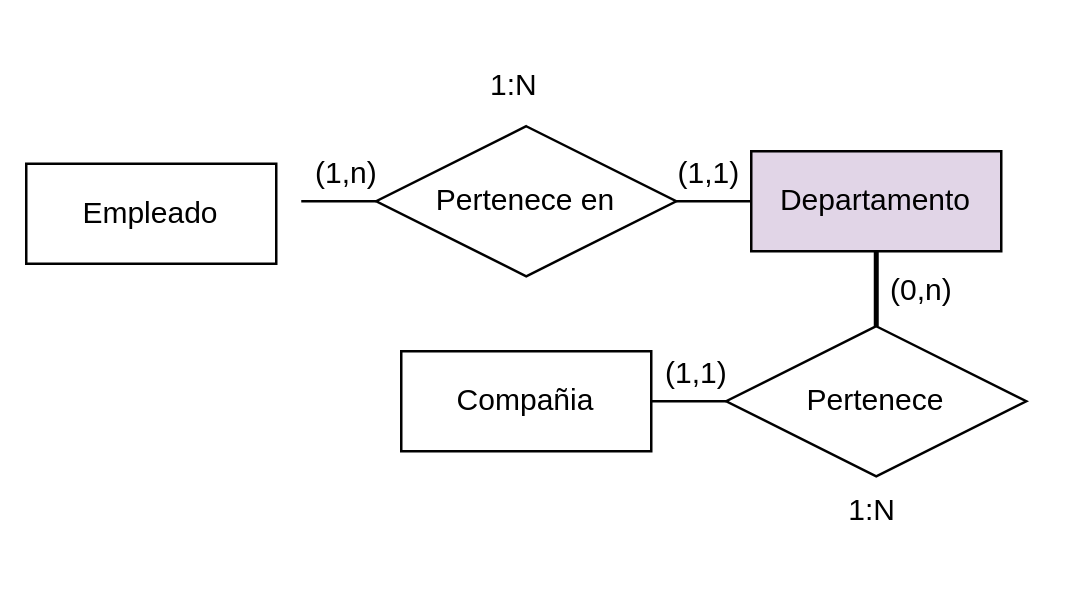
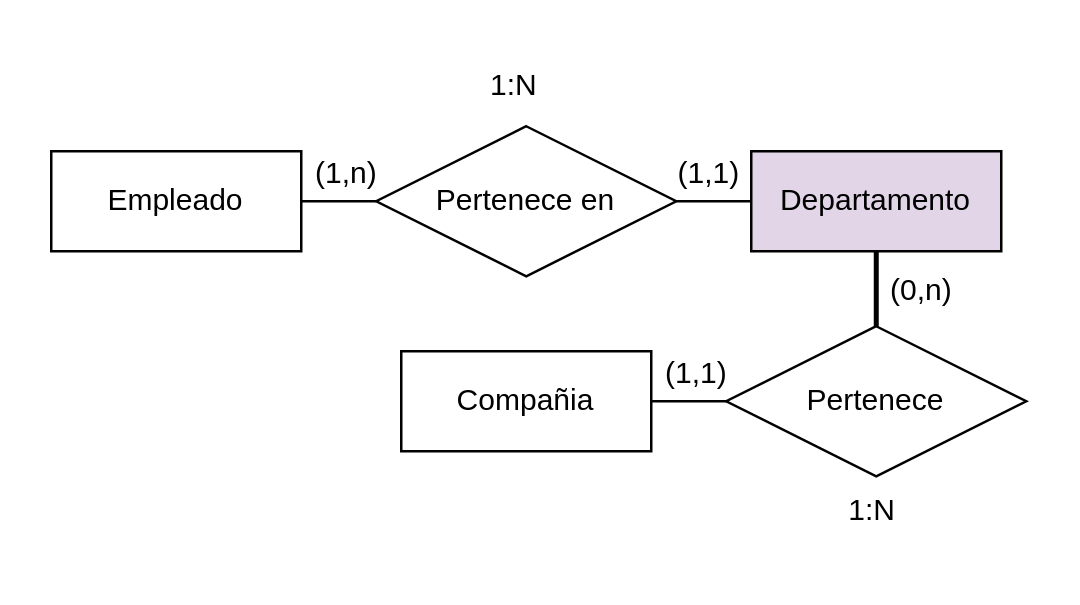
  <mxCell id="0" />
  <mxCell id="1" parent="0" />
- <mxCell id="2" value="Empleado" style="whiteSpace=wrap;html=1;align=center;" vertex="1" parent="1"><mxGeometry x="10" y="65" width="100" height="40" as="geometry" /></mxCell>
+ <mxCell id="2" value="Empleado" style="whiteSpace=wrap;html=1;align=center;" vertex="1" parent="1"><mxGeometry x="20" y="60" width="100" height="40" as="geometry" /></mxCell>
  <mxCell id="3" value="Departamento" style="whiteSpace=wrap;html=1;align=center;fillColor=#e1d5e7;" vertex="1" parent="1"><mxGeometry x="300" y="60" width="100" height="40" as="geometry" /></mxCell>
  <mxCell id="4" value="Compañia" style="whiteSpace=wrap;html=1;align=center;" vertex="1" parent="1"><mxGeometry x="160" y="140" width="100" height="40" as="geometry" /></mxCell>
  <mxCell id="5" value="Pertenece en" style="shape=rhombus;perimeter=rhombusPerimeter;whiteSpace=wrap;html=1;align=center;" vertex="1" parent="1"><mxGeometry x="150" y="50" width="120" height="60" as="geometry" /></mxCell>
  <mxCell id="6" value="Pertenece" style="shape=rhombus;perimeter=rhombusPerimeter;whiteSpace=wrap;html=1;align=center;" vertex="1" parent="1"><mxGeometry x="290" y="130" width="120" height="60" as="geometry" /></mxCell>
  <mxCell id="7" value="" style="line;strokeWidth=1;rotatable=0;dashed=0;labelPosition=right;align=left;verticalAlign=middle;spacingTop=0;spacingLeft=6;points=[];portConstraint=eastwest;" vertex="1" parent="1"><mxGeometry x="270" y="75" width="30" height="10" as="geometry" /></mxCell>
  <mxCell id="8" value="" style="line;strokeWidth=1;rotatable=0;dashed=0;labelPosition=right;align=left;verticalAlign=middle;spacingTop=0;spacingLeft=6;points=[];portConstraint=eastwest;" vertex="1" parent="1"><mxGeometry x="120" y="75" width="30" height="10" as="geometry" /></mxCell>
  <mxCell id="9" value="" style="line;strokeWidth=1;rotatable=0;dashed=0;labelPosition=right;align=left;verticalAlign=middle;spacingTop=0;spacingLeft=6;points=[];portConstraint=eastwest;" vertex="1" parent="1"><mxGeometry x="260" y="155" width="30" height="10" as="geometry" /></mxCell>
  <mxCell id="10" value="" style="line;strokeWidth=2;direction=south;html=1;" vertex="1" parent="1"><mxGeometry x="345" y="100" width="10" height="30" as="geometry" /></mxCell>
  <mxCell id="11" value="(0,n)" style="shape=partialRectangle;fillColor=none;align=left;verticalAlign=middle;strokeColor=none;spacingLeft=34;rotatable=0;points=[[0,0.5],[1,0.5]];portConstraint=eastwest;dropTarget=0;" vertex="1" parent="1"><mxGeometry x="320" y="100" width="90" height="30" as="geometry" /></mxCell>
  <mxCell id="12" value="" style="shape=partialRectangle;top=0;left=0;bottom=0;fillColor=none;stokeWidth=1;dashed=1;align=left;verticalAlign=middle;spacingLeft=4;spacingRight=4;overflow=hidden;rotatable=0;points=[];portConstraint=eastwest;part=1;" vertex="1" connectable="0" parent="11"><mxGeometry width="30" height="30" as="geometry" /></mxCell>
  <mxCell id="13" value="&amp;nbsp;1:N" style="text;strokeColor=none;fillColor=none;spacingLeft=4;spacingRight=4;overflow=hidden;rotatable=0;points=[[0,0.5],[1,0.5]];portConstraint=eastwest;fontSize=12;whiteSpace=wrap;html=1;" vertex="1" parent="1"><mxGeometry x="330" y="190" width="40" height="30" as="geometry" /></mxCell>
  <mxCell id="14" value="(1,1)" style="text;strokeColor=none;fillColor=none;spacingLeft=4;spacingRight=4;overflow=hidden;rotatable=0;points=[[0,0.5],[1,0.5]];portConstraint=eastwest;fontSize=12;whiteSpace=wrap;html=1;" vertex="1" parent="1"><mxGeometry x="260" y="135" width="40" height="30" as="geometry" /></mxCell>
  <mxCell id="15" value="(1,1)" style="text;strokeColor=none;fillColor=none;spacingLeft=4;spacingRight=4;overflow=hidden;rotatable=0;points=[[0,0.5],[1,0.5]];portConstraint=eastwest;fontSize=12;whiteSpace=wrap;html=1;" vertex="1" parent="1"><mxGeometry x="265" y="55" width="40" height="30" as="geometry" /></mxCell>
  <mxCell id="16" value="(1,n)" style="text;strokeColor=none;fillColor=none;spacingLeft=4;spacingRight=4;overflow=hidden;rotatable=0;points=[[0,0.5],[1,0.5]];portConstraint=eastwest;fontSize=12;whiteSpace=wrap;html=1;" vertex="1" parent="1"><mxGeometry x="120" y="55" width="40" height="30" as="geometry" /></mxCell>
  <mxCell id="17" value="1:N" style="text;strokeColor=none;fillColor=none;spacingLeft=4;spacingRight=4;overflow=hidden;rotatable=0;points=[[0,0.5],[1,0.5]];portConstraint=eastwest;fontSize=12;whiteSpace=wrap;html=1;" vertex="1" parent="1"><mxGeometry x="190" y="20" width="40" height="30" as="geometry" /></mxCell>
